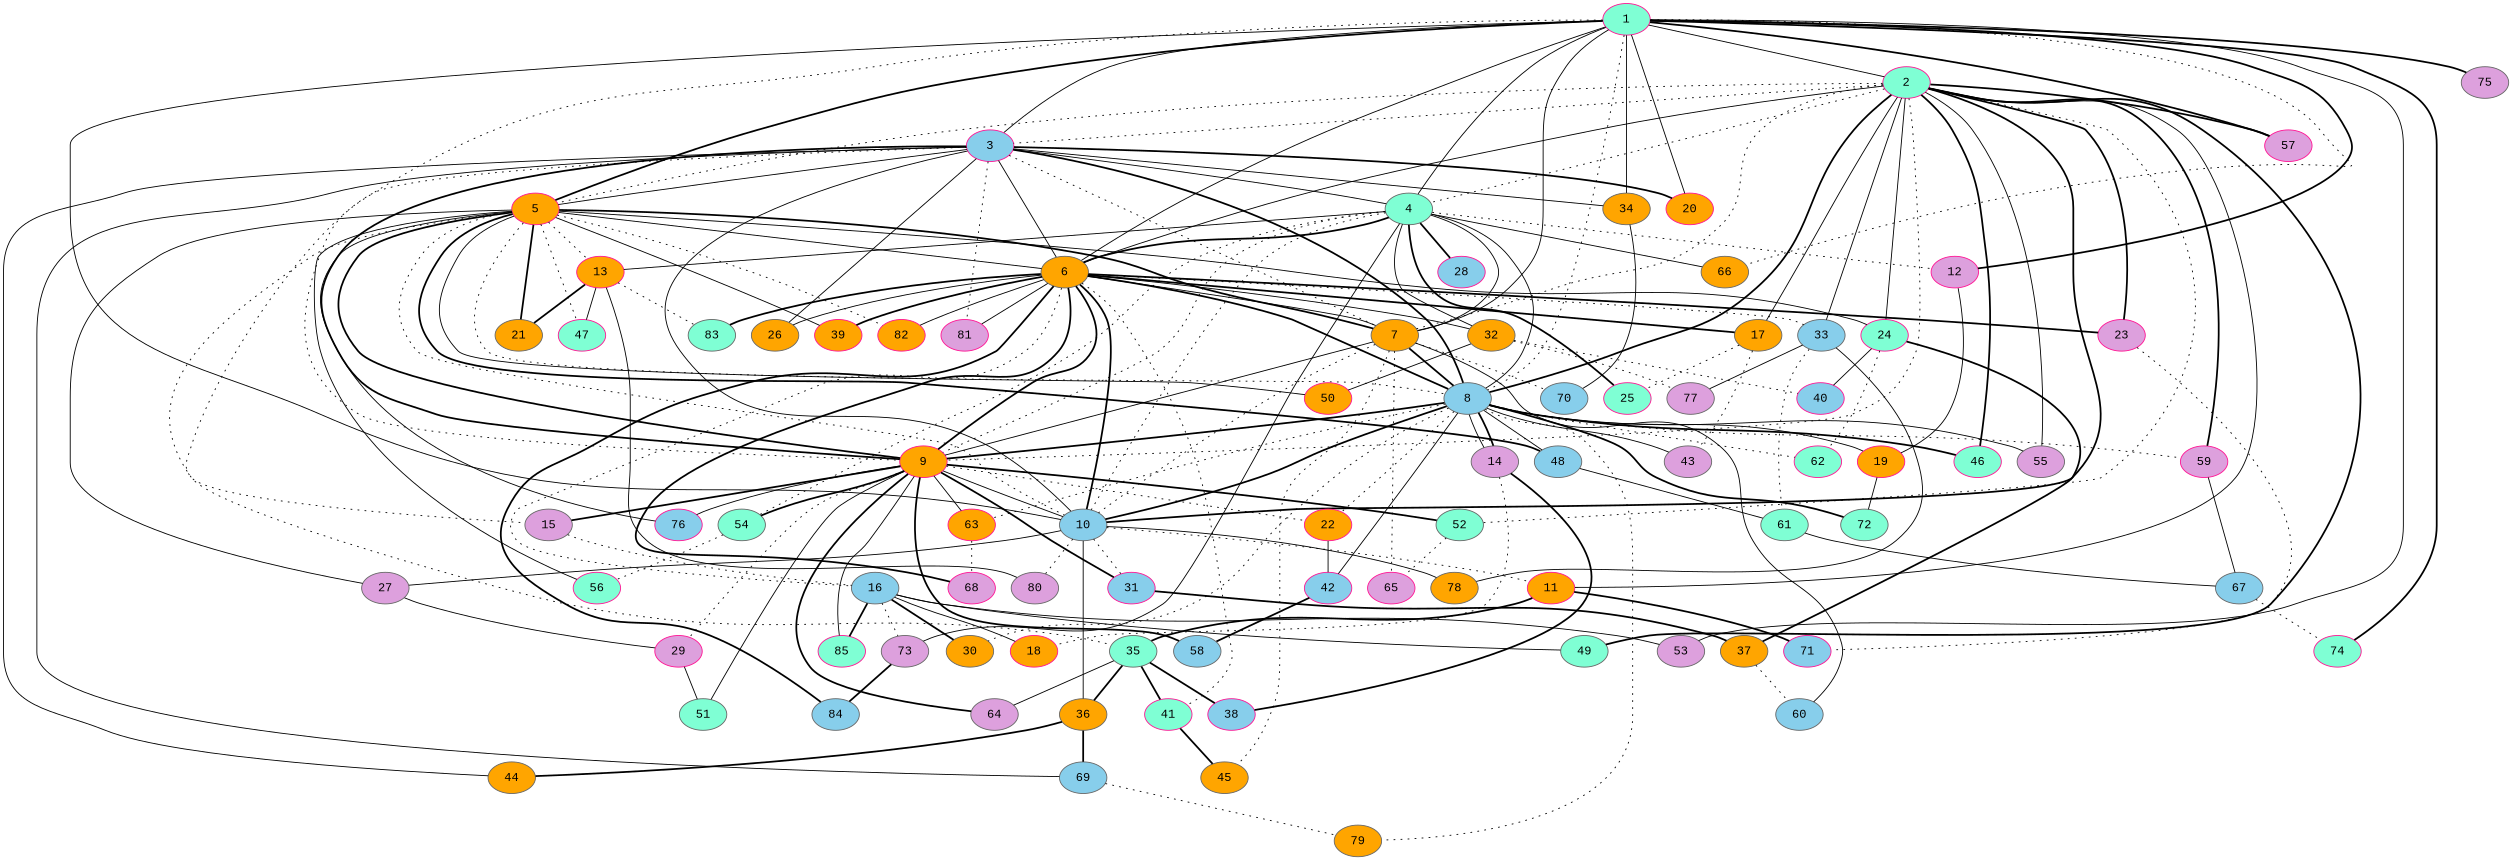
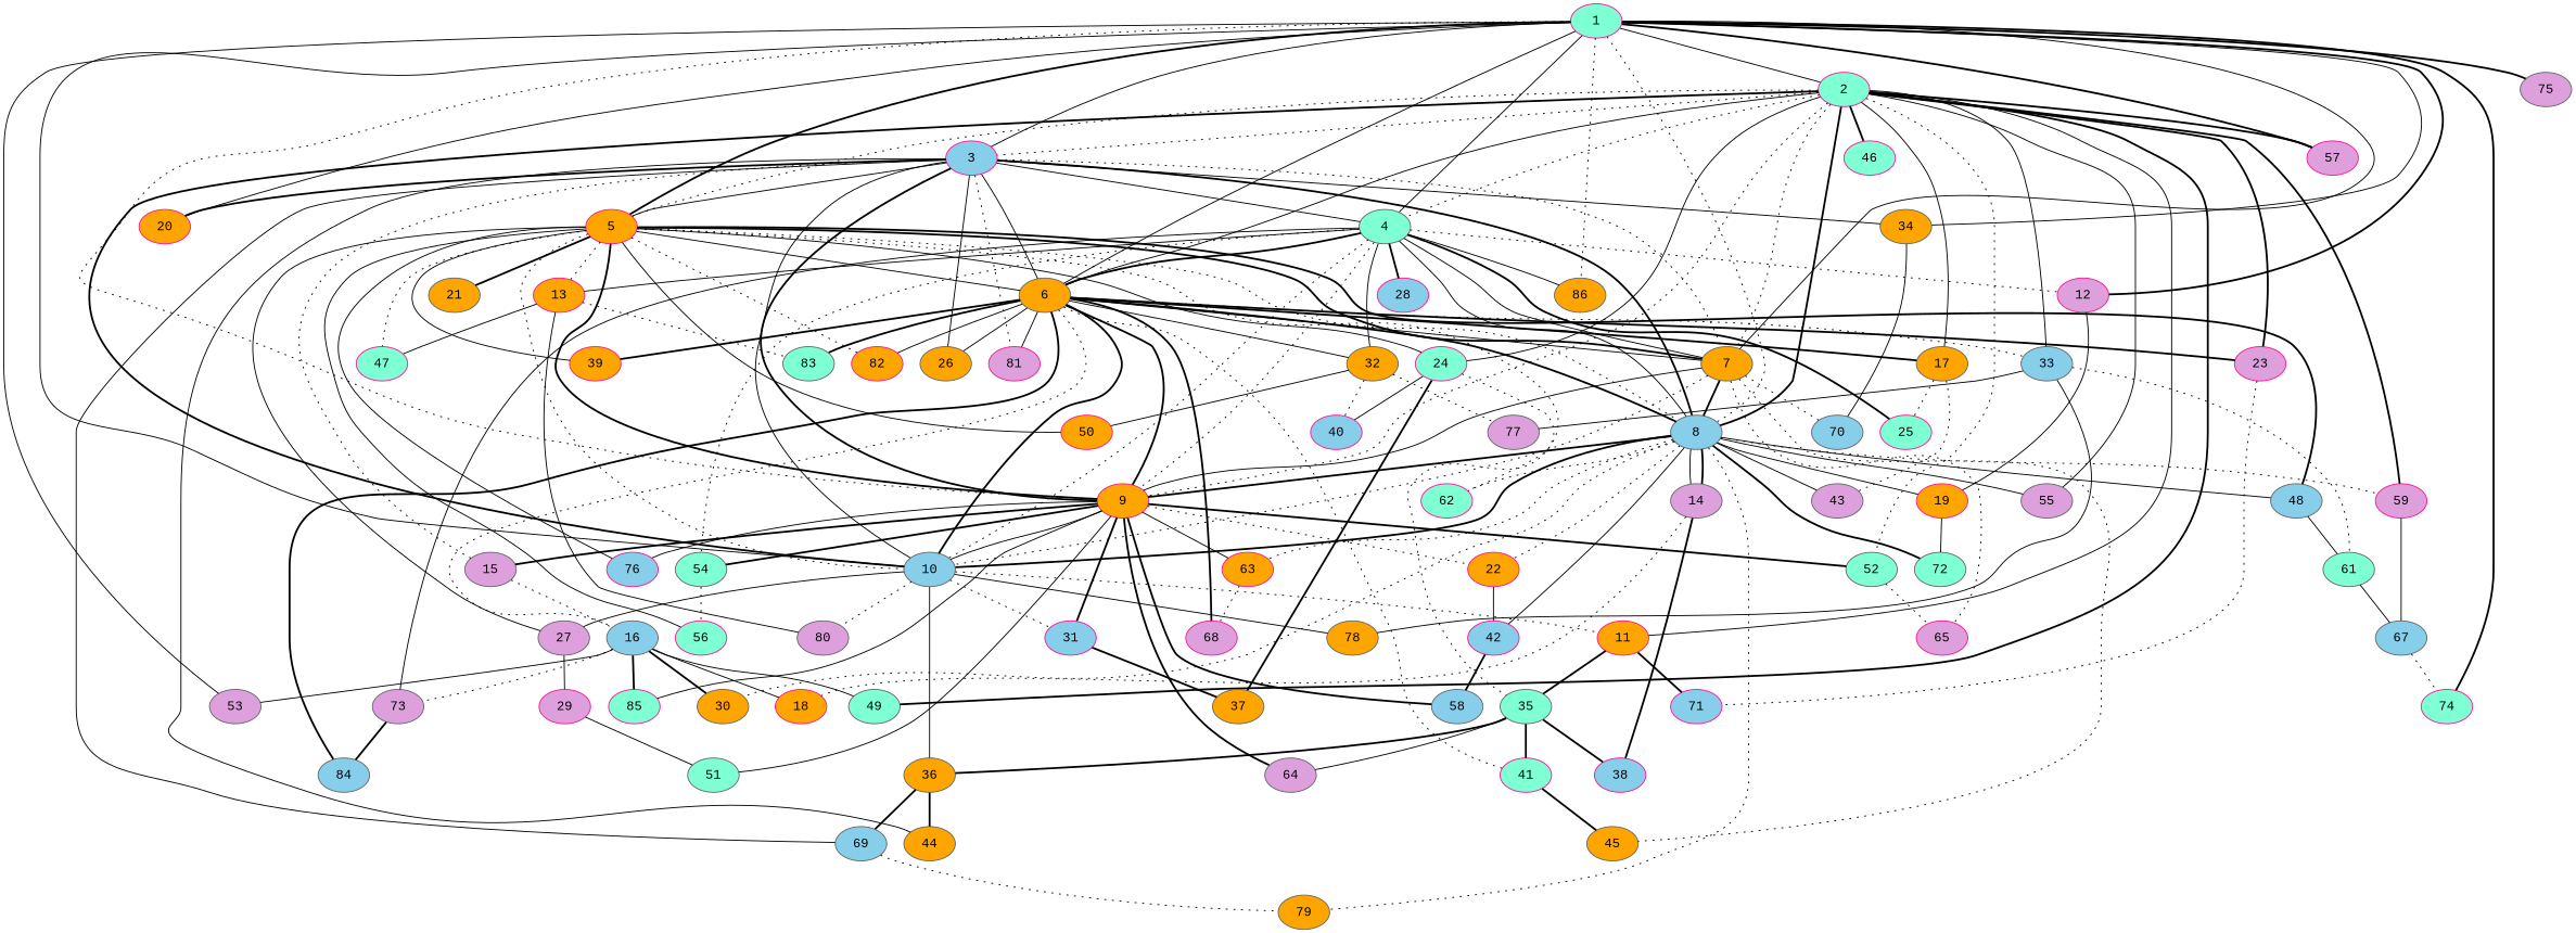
  graph {
    fontname="Liberation Mono"
    node [color=gray40 fillcolor=orange fontname="Liberation Mono" style=filled]
    edge [fontname="Liberation Mono" style=solid]
    1 [color=deeppink fillcolor=aquamarine]
    2 [color=deeppink fillcolor=aquamarine]
    3 [color=deeppink fillcolor=skyblue]
    4 [fillcolor=aquamarine]
    5 [color=deeppink]
    6
    7
    8 [fillcolor=skyblue]
    9 [color=deeppink]
    10 [fillcolor=skyblue]
    12 [color=deeppink fillcolor=plum]
    20 [color=deeppink]
    34
    53 [fillcolor=plum]
    57 [color=deeppink fillcolor=plum]
-   66
+   66 [label=86]
    74 [color=deeppink fillcolor=aquamarine]
    75 [fillcolor=plum]
    11 [color=deeppink]
    17
    23 [color=deeppink fillcolor=plum]
    24 [color=deeppink fillcolor=aquamarine]
    33 [fillcolor=skyblue]
    46 [color=deeppink fillcolor=aquamarine]
    49 [fillcolor=aquamarine]
    52 [fillcolor=aquamarine]
    55 [fillcolor=plum]
    59 [color=deeppink fillcolor=plum]
    15 [fillcolor=plum]
    26
    44
    69 [fillcolor=skyblue]
    81 [color=deeppink fillcolor=plum]
    28 [color=deeppink fillcolor=skyblue]
    13 [color=deeppink]
    25 [color=deeppink fillcolor=aquamarine]
    32
    54 [fillcolor=aquamarine]
    73 [fillcolor=plum]
    21
    27 [fillcolor=plum]
    35 [fillcolor=aquamarine]
    39 [color=deeppink]
    47 [color=deeppink fillcolor=aquamarine]
    48 [fillcolor=skyblue]
    50 [color=deeppink]
    56 [color=deeppink fillcolor=aquamarine]
    76 [color=deeppink fillcolor=skyblue]
    82 [color=deeppink]
    16 [fillcolor=skyblue]
    41 [color=deeppink fillcolor=aquamarine]
    68 [color=deeppink fillcolor=plum]
    83 [fillcolor=aquamarine]
    84 [fillcolor=skyblue]
    45
-   60 [fillcolor=skyblue]
    65 [color=deeppink fillcolor=plum]
    70 [fillcolor=skyblue]
    14 [fillcolor=plum]
    19 [color=deeppink]
    22 [color=deeppink]
    30
    42 [color=deeppink fillcolor=skyblue]
    43 [fillcolor=plum]
    62 [color=deeppink fillcolor=aquamarine]
    63 [color=deeppink]
    72 [fillcolor=aquamarine]
    79
    29 [color=deeppink fillcolor=plum]
    31 [color=deeppink fillcolor=skyblue]
    51 [fillcolor=aquamarine]
    58 [fillcolor=skyblue]
    64 [fillcolor=plum]
    85 [color=deeppink fillcolor=aquamarine]
    36
    78
    80 [fillcolor=plum]
    71 [color=deeppink fillcolor=skyblue]
    37
    40 [color=deeppink fillcolor=skyblue]
    77 [fillcolor=plum]
    61 [fillcolor=aquamarine]
    67 [fillcolor=skyblue]
    38 [color=deeppink fillcolor=skyblue]
    18 [color=deeppink]
    1 -- 2
    1 -- 3
    1 -- 4
    1 -- 5 [style=bold]
    1 -- 6
    1 -- 7
    1 -- 8 [style=dotted]
    1 -- 9 [style=dotted]
    1 -- 10
    1 -- 12 [style=bold]
    1 -- 20
    1 -- 34
    1 -- 53
    1 -- 57 [style=bold]
    1 -- 66 [style=dotted]
    1 -- 74 [style=bold]
    1 -- 75 [style=bold]
    2 -- 3 [style=dotted]
    2 -- 4 [style=dotted]
    2 -- 5 [style=dotted]
    2 -- 6
    2 -- 7 [style=dotted]
    2 -- 8 [style=bold]
    2 -- 9 [style=dotted]
    2 -- 10 [style=bold]
    2 -- 57 [style=bold]
    2 -- 11
    2 -- 17
    2 -- 23 [style=bold]
    2 -- 24
    2 -- 33
    2 -- 46 [style=bold]
    2 -- 49 [style=bold]
    2 -- 52 [style=dotted]
    2 -- 55
    2 -- 59 [style=bold]
    3 -- 4
    3 -- 5
    3 -- 6
    3 -- 7 [style=dotted]
    3 -- 8 [style=bold]
    3 -- 9 [style=bold]
    3 -- 10
    3 -- 20 [style=bold]
    3 -- 34
    3 -- 15 [style=dotted]
    3 -- 26
    3 -- 44
    3 -- 69
    3 -- 81 [style=dotted]
    4 -- 6 [style=bold]
    4 -- 7
    4 -- 8
    4 -- 9 [style=dotted]
    4 -- 10 [style=dotted]
    4 -- 12 [style=dotted]
    4 -- 66
    4 -- 28 [style=bold]
    4 -- 13
    4 -- 25 [style=bold]
    4 -- 32
    4 -- 54 [style=dotted]
    4 -- 73
    5 -- 6
    5 -- 7 [style=bold]
    5 -- 8 [style=dotted]
    5 -- 9 [style=bold]
    5 -- 10 [style=dotted]
    5 -- 24
    5 -- 13 [style=dotted]
    5 -- 21 [style=bold]
    5 -- 27
    5 -- 35 [style=dotted]
    5 -- 39
    5 -- 47 [style=dotted]
    5 -- 48 [style=bold]
    5 -- 50
    5 -- 56
    5 -- 76
    5 -- 82 [style=dotted]
    6 -- 7
    6 -- 8 [style=bold]
    6 -- 9 [style=bold]
    6 -- 10 [style=bold]
    6 -- 17 [style=bold]
    6 -- 23 [style=bold]
    6 -- 33 [style=dotted]
    6 -- 26
    6 -- 81
    6 -- 32
    6 -- 39 [style=bold]
    6 -- 82
    6 -- 16 [style=dotted]
    6 -- 41 [style=dotted]
    6 -- 68 [style=bold]
    6 -- 83 [style=bold]
    6 -- 84 [style=bold]
    7 -- 8 [style=bold]
    7 -- 9
    7 -- 10 [style=dotted]
    7 -- 45 [style=dotted]
-   7 -- 60
    7 -- 65 [style=dotted]
    7 -- 70 [style=dotted]
    8 -- 9 [style=bold]
    8 -- 10 [style=bold]
-   8 -- 46 [style=bold]
    8 -- 55
    8 -- 59 [style=dotted]
    8 -- 48
    8 -- 14
    8 -- 14 [style=bold]
    8 -- 19
    8 -- 22 [style=dotted]
    8 -- 30 [style=dotted]
    8 -- 42
    8 -- 43
    8 -- 62 [style=dotted]
    8 -- 63 [style=dotted]
    8 -- 72 [style=bold]
    8 -- 79 [style=dotted]
    9 -- 10
    9 -- 52 [style=bold]
    9 -- 15 [style=bold]
    9 -- 54 [style=bold]
    9 -- 76
    9 -- 22 [style=dotted]
    9 -- 63
-   9 -- 29 [style=dotted]
    9 -- 31 [style=bold]
    9 -- 51
    9 -- 58 [style=bold]
    9 -- 64 [style=bold]
    9 -- 85
    10 -- 11 [style=dotted]
    10 -- 27
    10 -- 31 [style=dotted]
    10 -- 36
    10 -- 78
    10 -- 80 [style=dotted]
    12 -- 19
    34 -- 70
    11 -- 35 [style=bold]
    11 -- 71 [style=bold]
    17 -- 25 [style=dotted]
    17 -- 43 [style=dotted]
    23 -- 71 [style=dotted]
    24 -- 62 [style=dotted]
    24 -- 37 [style=bold]
    24 -- 40
    33 -- 78
    33 -- 77
    33 -- 61 [style=dotted]
    52 -- 65 [style=dotted]
    59 -- 67
    15 -- 16 [style=dotted]
    69 -- 79 [style=dotted]
-   13 -- 21 [style=bold]
    13 -- 47
    13 -- 83 [style=dotted]
    13 -- 80
    32 -- 50
    32 -- 40 [style=dotted]
    32 -- 77 [style=dotted]
    54 -- 56 [style=dotted]
    73 -- 84 [style=bold]
    27 -- 29
    35 -- 41 [style=bold]
    35 -- 64
    35 -- 36 [style=bold]
    35 -- 38 [style=bold]
    48 -- 61
    16 -- 53
    16 -- 49
    16 -- 73 [style=dotted]
    16 -- 30 [style=bold]
    16 -- 85 [style=bold]
    16 -- 18
    41 -- 45 [style=bold]
    14 -- 38 [style=bold]
    14 -- 18 [style=dotted]
    19 -- 72
    22 -- 42
    42 -- 58 [style=bold]
    63 -- 68 [style=dotted]
    29 -- 51
    31 -- 37 [style=bold]
    36 -- 44 [style=bold]
    36 -- 69 [style=bold]
-   37 -- 60 [style=dotted]
    61 -- 67
    67 -- 74 [style=dotted]
  }
